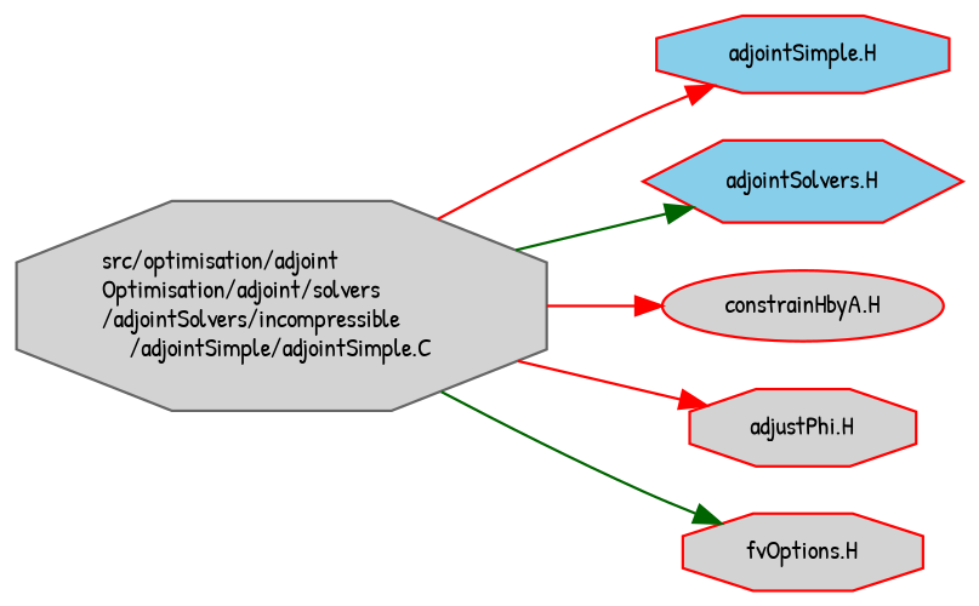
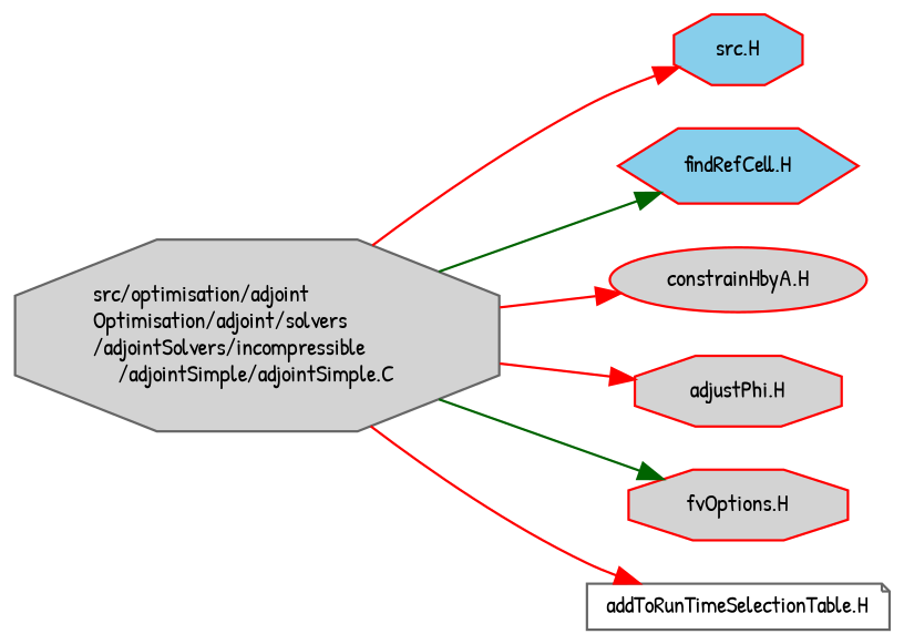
  digraph {
    fontname="Patrick Hand"
    rankdir=LR
    node [color=red fillcolor=lightgrey fontname="Patrick Hand" fontsize=10 shape=octagon style=filled]
    edge [color=red fontname="Patrick Hand" fontsize=10 labelfontname=Helvetica labelfontsize=10 style=solid]
    n1 [color=gray40 fontcolor=black height=0.2 label="src/optimisation/adjoint\lOptimisation/adjoint/solvers\l/adjointSolvers/incompressible\l/adjointSimple/adjointSimple.C" width=0.4]
-   n2 [fillcolor=skyblue height=0.2 label="adjointSimple.H" width=0.4]
-   n3 [fillcolor=skyblue height=0.2 label="adjointSolvers.H" shape=hexagon width=0.4]
+   n2 [fillcolor=skyblue height=0.2 label="src.H" width=0.4]
+   n3 [fillcolor=skyblue height=0.2 label="findRefCell.H" shape=hexagon width=0.4]
    n4 [height=0.2 label="constrainHbyA.H" shape=ellipse width=0.4]
    n5 [height=0.2 label="adjustPhi.H" width=0.4]
    n6 [height=0.2 label="fvOptions.H" width=0.4]
+   n7 [color=grey40 fillcolor=white height=0.2 label="addToRunTimeSelectionTable.H" shape=note width=0.4]
    n1 -> n2
    n1 -> n3 [color=darkgreen]
    n1 -> n4
    n1 -> n5
    n1 -> n6 [color=darkgreen]
+   n1 -> n7
  }
